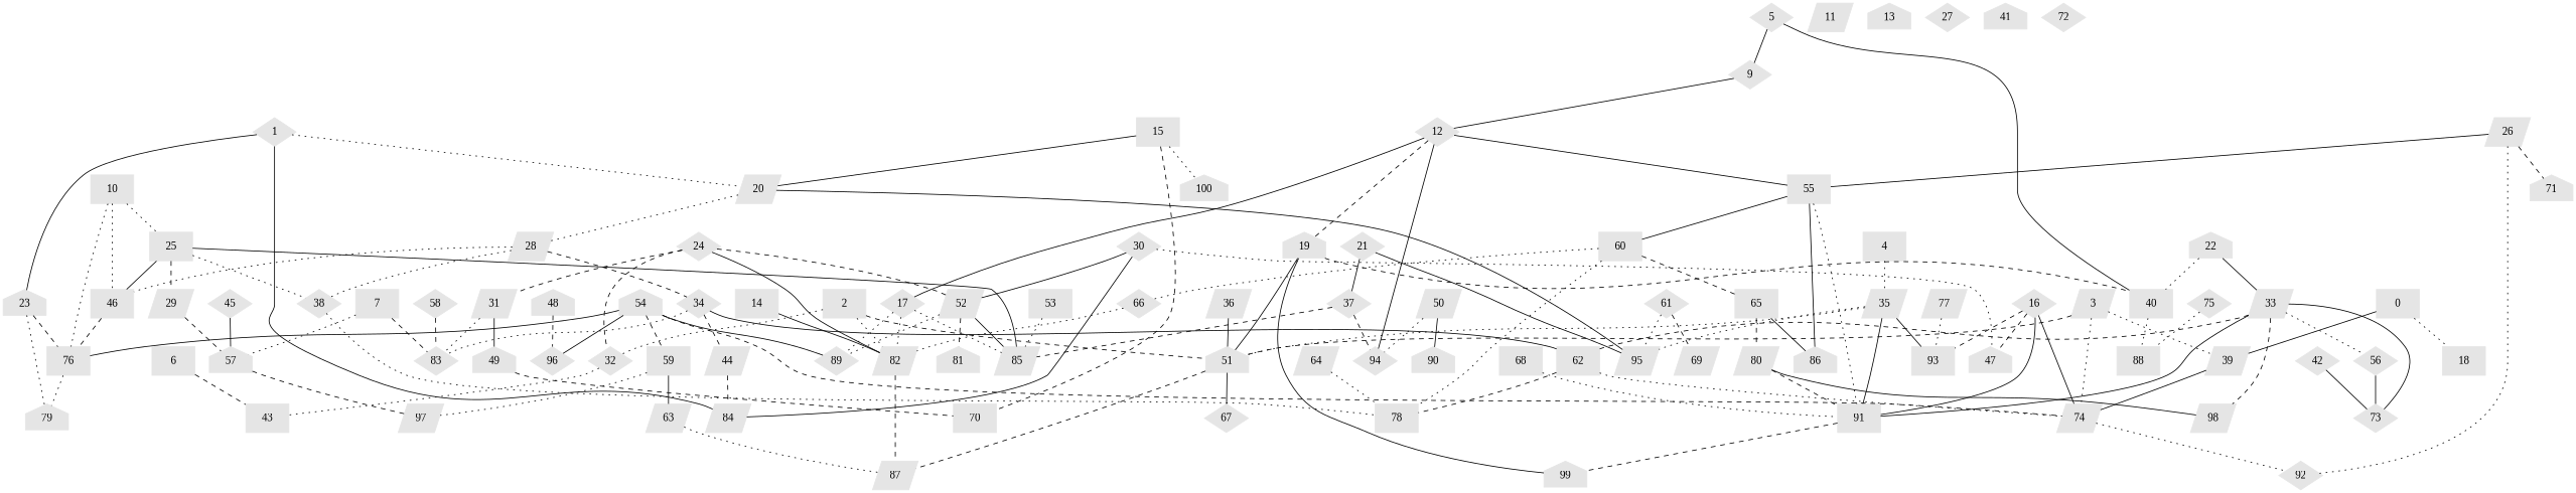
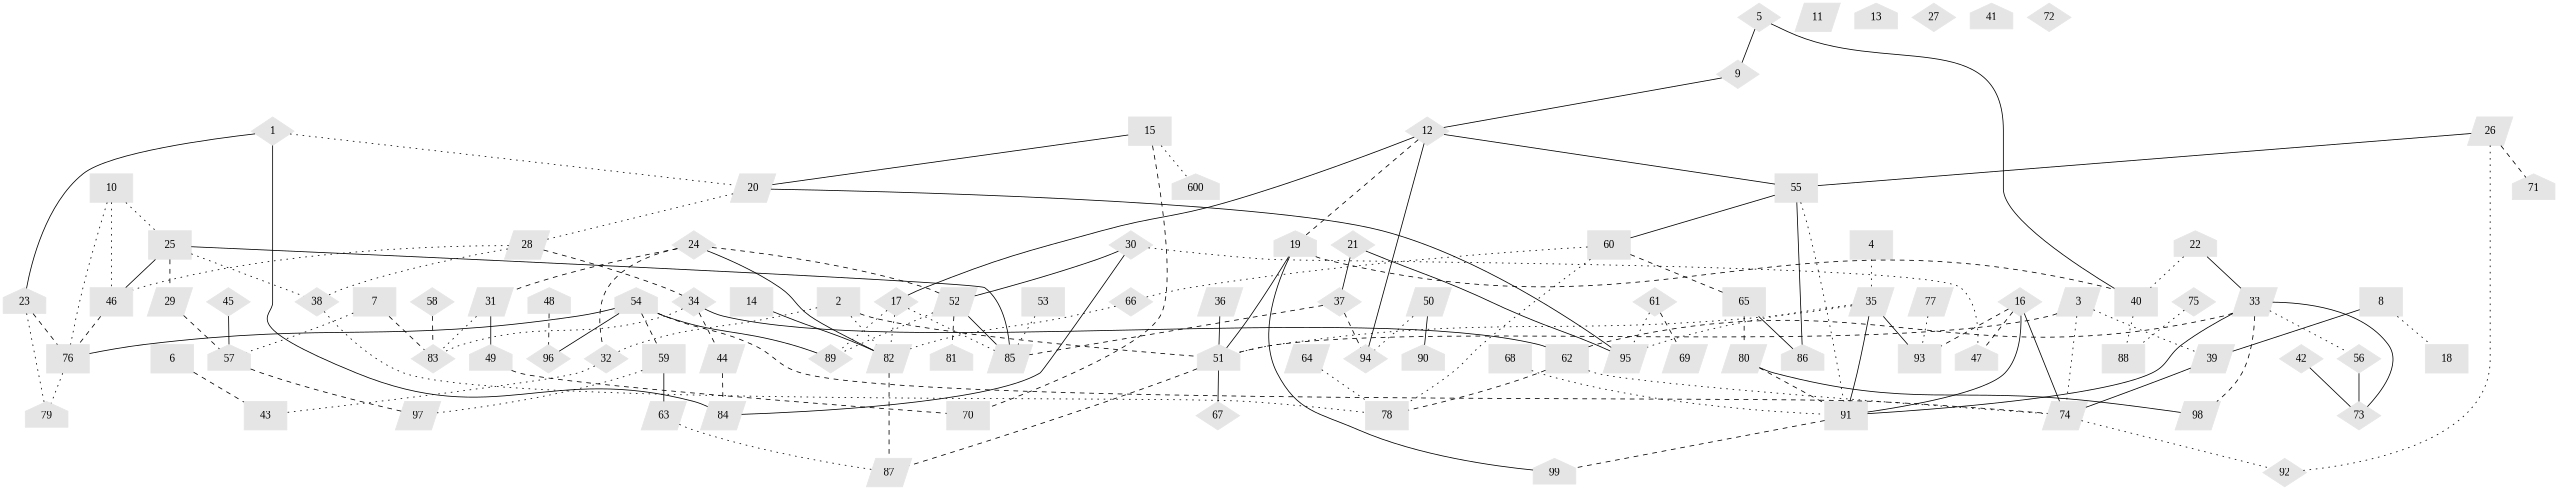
  graph {
    fontname="Liberation Serif"
    node [color=gray90 fontname="Liberation Serif" shape=diamond style=filled]
    edge [fontname="Liberation Serif" style=dotted]
    20 [shape=parallelogram]
    1
    23 [shape=house]
    84 [shape=parallelogram]
    28 [shape=parallelogram]
    95 [shape=parallelogram]
    76 [shape=box]
    79 [shape=house]
    2 [shape=box]
    32
    51 [shape=house]
    82 [shape=parallelogram]
    43 [shape=box]
    67
    87 [shape=parallelogram]
    3 [shape=parallelogram]
    39 [shape=parallelogram]
    74 [shape=parallelogram]
    92
    4 [shape=box]
    35 [shape=parallelogram]
    91 [shape=box]
    93 [shape=box]
    5
    9
    40 [shape=box]
    12
    88 [shape=box]
    6 [shape=box]
    7 [shape=box]
    57 [shape=house]
    83
    97 [shape=parallelogram]
-   8 [shape=box label=0]
+   8 [shape=box]
    18 [shape=box]
    17
    19 [shape=house]
    55 [shape=box]
    94
    10 [shape=box]
    25 [shape=box]
    46 [shape=box]
    85 [shape=parallelogram]
    29 [shape=parallelogram]
    38
    11 [shape=parallelogram]
    89
    99 [shape=house]
    60 [shape=box]
    86 [shape=house]
    13 [shape=house]
    14 [shape=box]
    15 [shape=box]
    70 [shape=box]
-   100 [shape=house]
+   100 [shape=house label=600]
    16
    47 [shape=house]
    34
    21
    37
    22 [shape=house]
    33 [shape=parallelogram]
    56
    62 [shape=box]
    73
    98 [shape=parallelogram]
    24
    31 [shape=parallelogram]
    52 [shape=parallelogram]
    49 [shape=house]
    81 [shape=house]
    78 [shape=box]
    26 [shape=parallelogram]
    71 [shape=house]
    27
    44 [shape=parallelogram]
    30
    36 [shape=parallelogram]
    41 [shape=house]
    42
    45
    48 [shape=house]
    96
    50 [shape=parallelogram]
    90 [shape=house]
    53 [shape=box]
    54 [shape=house]
    59 [shape=box]
    63 [shape=parallelogram]
    65 [shape=box]
    66
    58
    80 [shape=parallelogram]
    61
    69 [shape=parallelogram]
    64 [shape=parallelogram]
    68 [shape=box]
    72
    75
    77 [shape=parallelogram]
    20 -- 28
    20 -- 95 [style=solid]
    1 -- 20
    1 -- 23 [style=solid]
    1 -- 84 [style=solid]
    23 -- 76 [style=dashed]
    23 -- 79
    28 -- 46
    28 -- 38
    28 -- 34 [style=dashed]
    76 -- 79
    2 -- 32
    2 -- 51 [style=dashed]
    2 -- 82
    32 -- 43
    51 -- 67 [style=solid]
    51 -- 87 [style=dashed]
    82 -- 87 [style=dashed]
    3 -- 51 [style=dashed]
    3 -- 39
    3 -- 74
    39 -- 74 [style=solid]
    74 -- 92
    4 -- 35
    35 -- 95
    35 -- 51
    35 -- 91 [style=solid]
    35 -- 93 [style=solid]
    91 -- 99 [style=dashed]
    5 -- 9 [style=solid]
    5 -- 40 [style=solid]
    9 -- 12 [style=solid]
    40 -- 88
    12 -- 17 [style=solid]
    12 -- 19 [style=dashed]
    12 -- 55 [style=solid]
    12 -- 94 [style=solid]
    6 -- 43 [style=dashed]
    7 -- 57
    7 -- 83 [style=dashed]
    57 -- 97 [style=dashed]
    8 -- 39 [style=solid]
    8 -- 18
    17 -- 82
    17 -- 85
    17 -- 89
    19 -- 51 [style=solid]
    19 -- 40 [style=dashed]
    19 -- 99 [style=solid]
    55 -- 91
    55 -- 60 [style=solid]
    55 -- 86 [style=solid]
    10 -- 76
    10 -- 25
    10 -- 46
    25 -- 46 [style=solid]
    25 -- 85 [style=solid]
    25 -- 29 [style=dashed]
    25 -- 38
    46 -- 76 [style=dashed]
    29 -- 57 [style=dashed]
    38 -- 78
    60 -- 78
    60 -- 65 [style=dashed]
    60 -- 66
    14 -- 82 [style=solid]
    15 -- 20 [style=solid]
    15 -- 70 [style=dashed]
    15 -- 100
    16 -- 74 [style=solid]
    16 -- 91 [style=solid]
    16 -- 93 [style=dashed]
    16 -- 47 [style=dashed]
    34 -- 83
    34 -- 62 [style=solid]
    34 -- 44 [style=dashed]
    21 -- 95 [style=solid]
    21 -- 37 [style=solid]
    37 -- 94 [style=dashed]
    37 -- 85 [style=dashed]
    22 -- 40
    22 -- 33 [style=solid]
    33 -- 91 [style=solid]
    33 -- 56
    33 -- 62 [style=dashed]
    33 -- 73 [style=solid]
    33 -- 98 [style=dashed]
    56 -- 73 [style=solid]
    62 -- 74
    62 -- 78 [style=dashed]
    24 -- 32 [style=dashed]
    24 -- 82 [style=solid]
    24 -- 31 [style=dashed]
    24 -- 52 [style=dashed]
    31 -- 83
    31 -- 49 [style=solid]
    52 -- 85 [style=solid]
    52 -- 89
    52 -- 81 [style=dashed]
    49 -- 70 [style=dashed]
    26 -- 92
    26 -- 55 [style=solid]
    26 -- 71 [style=dashed]
    44 -- 84 [style=dashed]
    30 -- 84 [style=solid]
    30 -- 47
    30 -- 52 [style=solid]
    36 -- 51 [style=solid]
    42 -- 73 [style=solid]
    45 -- 57 [style=solid]
    48 -- 96 [style=dashed]
    50 -- 94
    50 -- 90 [style=solid]
    53 -- 85
    54 -- 76 [style=solid]
    54 -- 74 [style=dashed]
    54 -- 89 [style=solid]
    54 -- 96 [style=solid]
    54 -- 59 [style=dashed]
    59 -- 97
    59 -- 63 [style=solid]
    63 -- 87
    65 -- 86 [style=solid]
    65 -- 80 [style=dashed]
    66 -- 82
    58 -- 83 [style=dashed]
    80 -- 91 [style=dashed]
    80 -- 98 [style=solid]
    61 -- 95
    61 -- 69 [style=dashed]
    64 -- 78
    68 -- 91
    75 -- 88
    77 -- 93
  }
